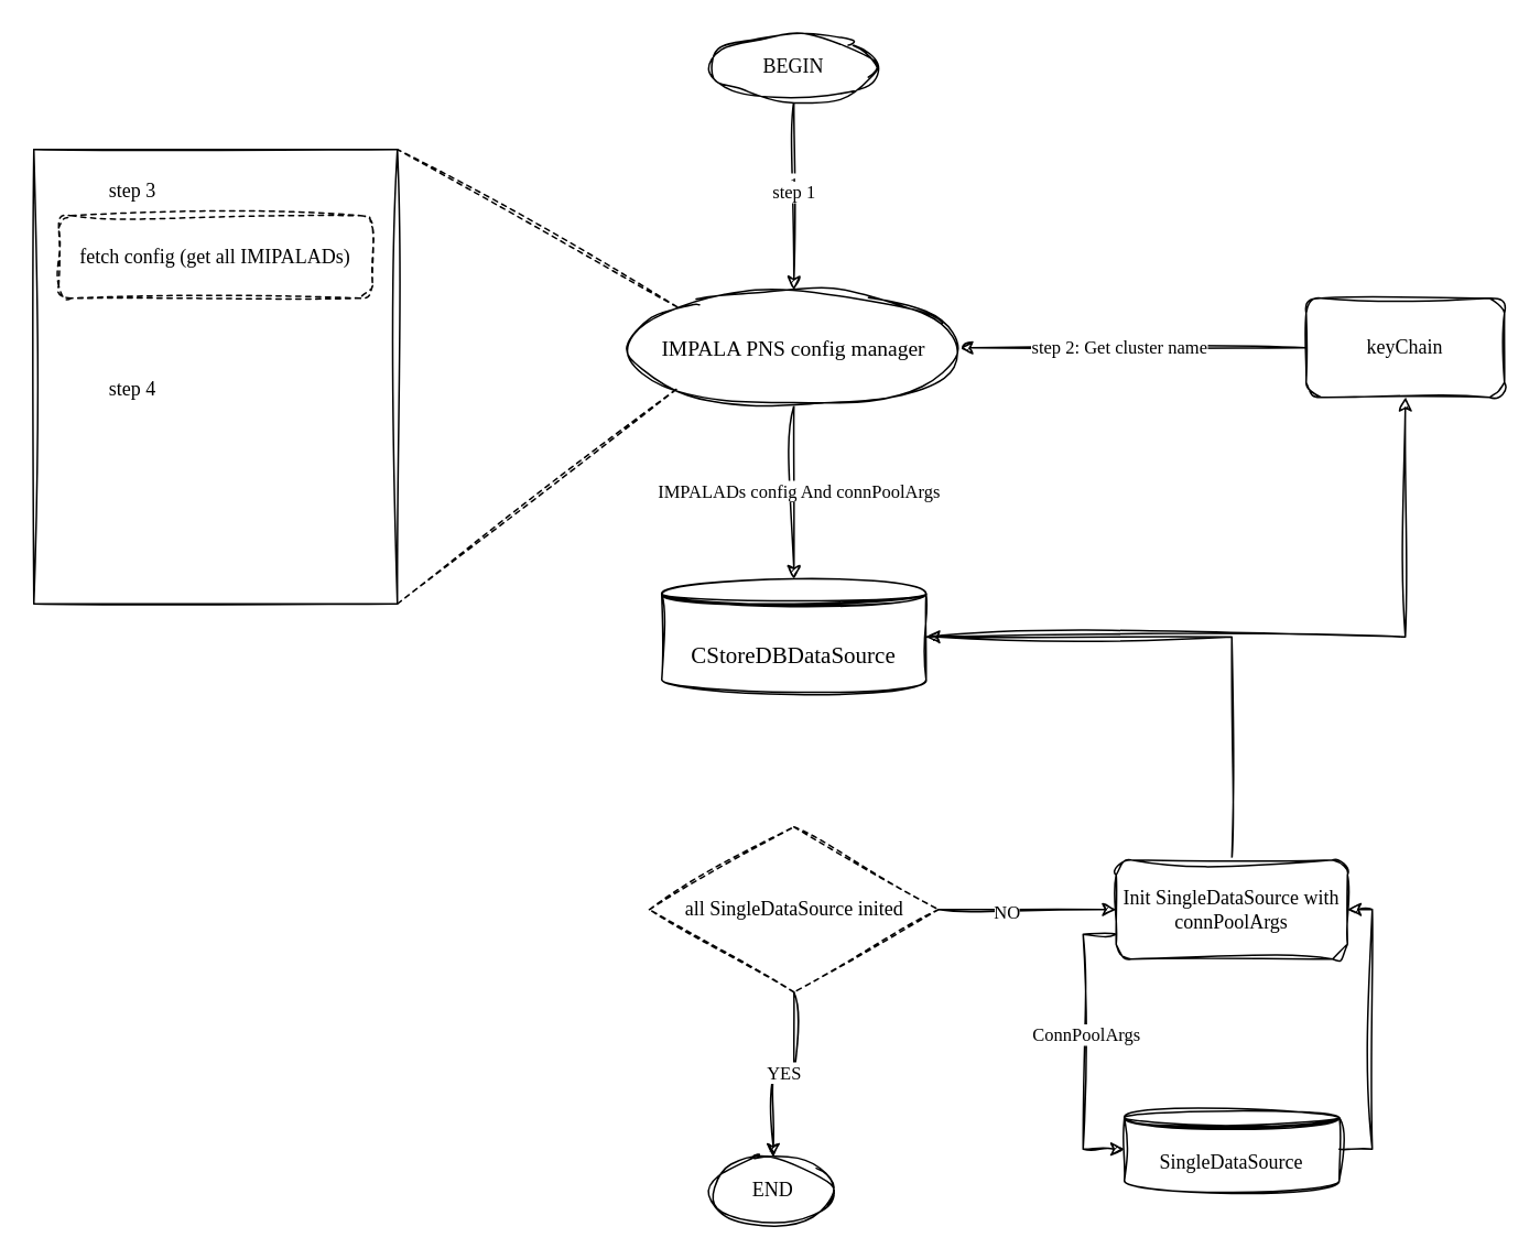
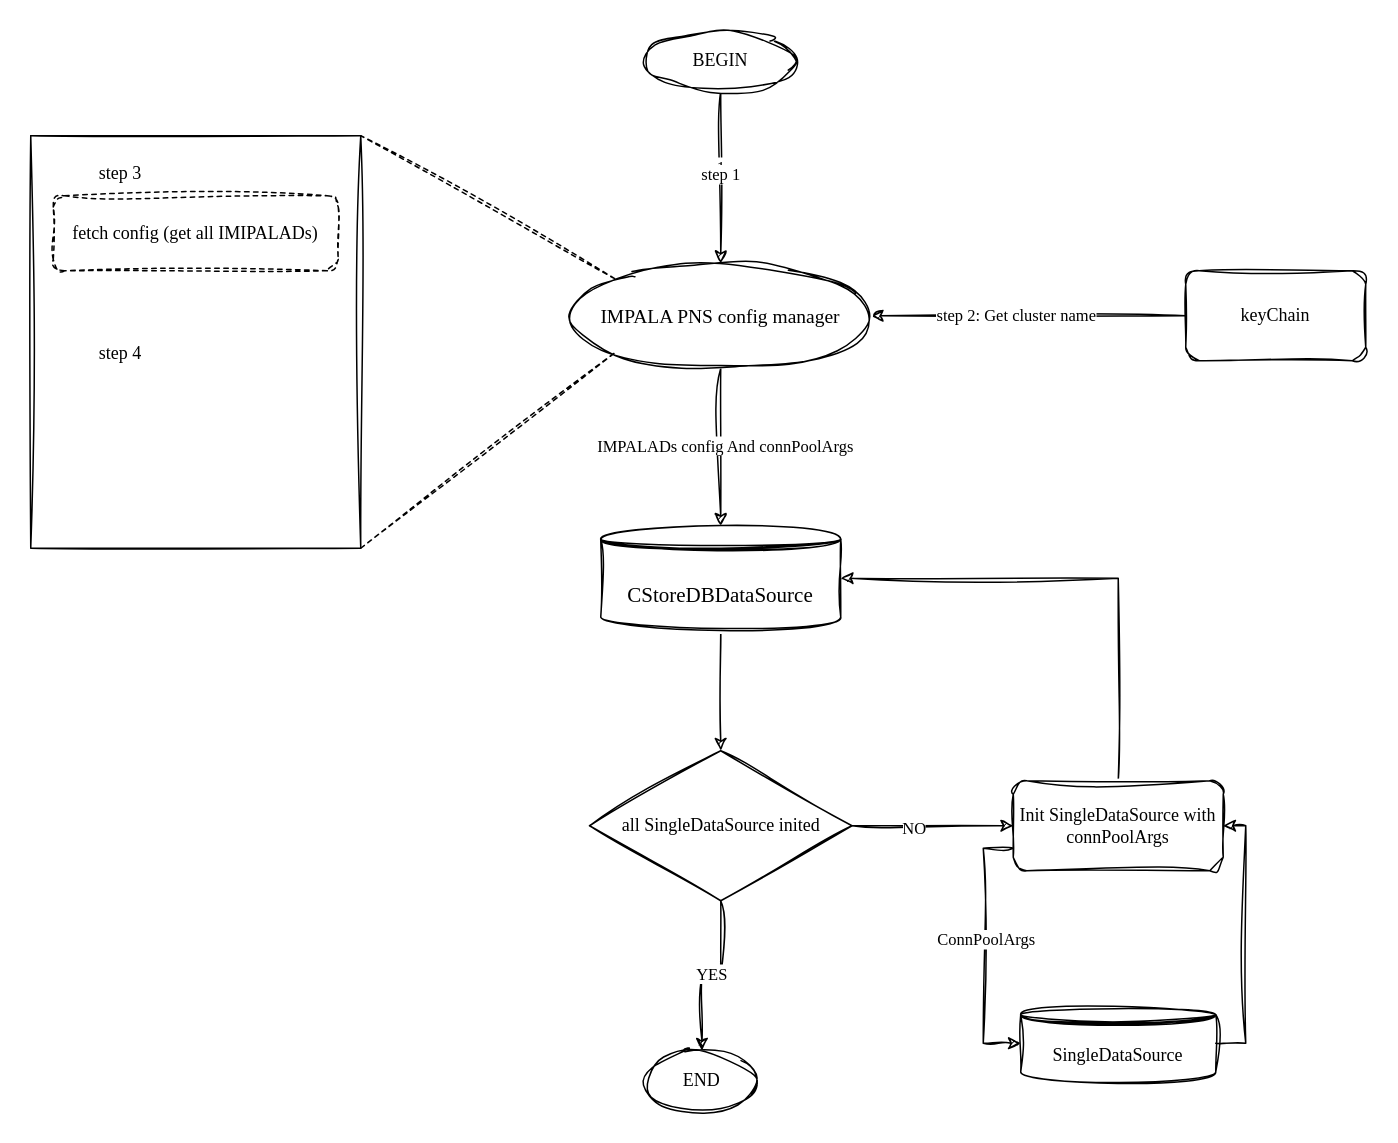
  <mxCell id="0" />
  <mxCell id="1" parent="0" />
  <mxCell id="2" style="edgeStyle=orthogonalEdgeStyle;rounded=0;sketch=1;hachureGap=4;jiggle=2;curveFitting=1;orthogonalLoop=1;jettySize=auto;html=1;entryX=1;entryY=0.5;entryDx=0;entryDy=0;fontFamily=Comic Sans MS;" edge="1" parent="1" source="4" target="7"><mxGeometry relative="1" as="geometry" /></mxCell>
  <mxCell id="3" value="step 2: Get cluster name" style="edgeLabel;html=1;align=center;verticalAlign=middle;resizable=0;points=[];sketch=1;hachureGap=4;jiggle=2;curveFitting=1;fontFamily=Comic Sans MS;" vertex="1" connectable="0" parent="2"><mxGeometry x="0.088" y="-1" relative="1" as="geometry"><mxPoint as="offset" /></mxGeometry></mxCell>
  <mxCell id="4" value="keyChain" style="rounded=1;whiteSpace=wrap;html=1;sketch=1;hachureGap=4;jiggle=2;curveFitting=1;fontFamily=Comic Sans MS;" vertex="1" parent="1"><mxGeometry x="790" y="180" width="120" height="60" as="geometry" /></mxCell>
  <mxCell id="5" value="" style="edgeStyle=orthogonalEdgeStyle;rounded=0;sketch=1;hachureGap=4;jiggle=2;curveFitting=1;orthogonalLoop=1;jettySize=auto;html=1;fontFamily=Comic Sans MS;entryX=0.5;entryY=0;entryDx=0;entryDy=0;" edge="1" parent="1" source="7" target="19"><mxGeometry relative="1" as="geometry"><mxPoint x="480" y="365" as="targetPoint" /></mxGeometry></mxCell>
  <mxCell id="6" value="IMPALADs config And connPoolArgs" style="edgeLabel;html=1;align=center;verticalAlign=middle;resizable=0;points=[];sketch=1;hachureGap=4;jiggle=2;curveFitting=1;fontFamily=Comic Sans MS;" vertex="1" connectable="0" parent="5"><mxGeometry x="-0.033" y="2" relative="1" as="geometry"><mxPoint as="offset" /></mxGeometry></mxCell>
  <mxCell id="7" value="&lt;font style=&quot;font-size: 13px;&quot;&gt;IMPALA PNS config manager&lt;/font&gt;" style="ellipse;whiteSpace=wrap;html=1;sketch=1;hachureGap=4;jiggle=2;curveFitting=1;fontFamily=Comic Sans MS;" vertex="1" parent="1"><mxGeometry x="380" y="175" width="200" height="70" as="geometry" /></mxCell>
  <mxCell id="8" style="edgeStyle=orthogonalEdgeStyle;rounded=0;sketch=1;hachureGap=4;jiggle=2;curveFitting=1;orthogonalLoop=1;jettySize=auto;html=1;fontFamily=Comic Sans MS;" edge="1" parent="1" source="11" target="7"><mxGeometry relative="1" as="geometry" /></mxCell>
  <mxCell id="9" value="1" style="edgeLabel;html=1;align=center;verticalAlign=middle;resizable=0;points=[];sketch=1;hachureGap=4;jiggle=2;curveFitting=1;fontFamily=Comic Sans MS;" vertex="1" connectable="0" parent="8"><mxGeometry x="-0.13" y="-1" relative="1" as="geometry"><mxPoint as="offset" /></mxGeometry></mxCell>
  <mxCell id="10" value="step 1" style="edgeLabel;html=1;align=center;verticalAlign=middle;resizable=0;points=[];sketch=1;hachureGap=4;jiggle=2;curveFitting=1;fontFamily=Comic Sans MS;" vertex="1" connectable="0" parent="8"><mxGeometry x="-0.043" y="-1" relative="1" as="geometry"><mxPoint as="offset" /></mxGeometry></mxCell>
  <mxCell id="11" value="BEGIN" style="ellipse;whiteSpace=wrap;html=1;sketch=1;hachureGap=4;jiggle=2;curveFitting=1;fontFamily=Comic Sans MS;" vertex="1" parent="1"><mxGeometry x="430" y="20" width="100" height="40" as="geometry" /></mxCell>
  <mxCell id="12" value="" style="endArrow=none;html=1;rounded=0;sketch=1;hachureGap=4;jiggle=2;curveFitting=1;fontFamily=Comic Sans MS;exitX=0;exitY=0;exitDx=0;exitDy=0;dashed=1;entryX=1;entryY=0;entryDx=0;entryDy=0;" edge="1" parent="1" source="7" target="14"><mxGeometry width="50" height="50" relative="1" as="geometry"><mxPoint x="300" y="140" as="sourcePoint" /><mxPoint x="280" y="80" as="targetPoint" /></mxGeometry></mxCell>
  <mxCell id="13" value="" style="endArrow=none;html=1;rounded=0;sketch=1;hachureGap=4;jiggle=2;curveFitting=1;fontFamily=Comic Sans MS;entryX=0;entryY=1;entryDx=0;entryDy=0;dashed=1;exitX=1;exitY=1;exitDx=0;exitDy=0;" edge="1" parent="1" source="14" target="7"><mxGeometry width="50" height="50" relative="1" as="geometry"><mxPoint x="280" y="360" as="sourcePoint" /><mxPoint x="320" y="290" as="targetPoint" /></mxGeometry></mxCell>
  <mxCell id="14" value="" style="swimlane;startSize=0;sketch=1;hachureGap=4;jiggle=2;curveFitting=1;fontFamily=Comic Sans MS;" vertex="1" parent="1"><mxGeometry x="20" y="90" width="220" height="275" as="geometry" /></mxCell>
  <mxCell id="15" value="fetch config (get all IMIPALADs)" style="rounded=1;whiteSpace=wrap;html=1;sketch=1;hachureGap=4;jiggle=2;curveFitting=1;fontFamily=Comic Sans MS;dashed=1;" vertex="1" parent="14"><mxGeometry x="15" y="40" width="190" height="50" as="geometry" /></mxCell>
  <mxCell id="16" value="step 4" style="text;html=1;align=center;verticalAlign=middle;whiteSpace=wrap;rounded=0;fontFamily=Comic Sans MS;" vertex="1" parent="14"><mxGeometry x="30" y="130" width="60" height="30" as="geometry" /></mxCell>
  <mxCell id="17" value="step 3" style="text;html=1;align=center;verticalAlign=middle;whiteSpace=wrap;rounded=0;fontFamily=Comic Sans MS;" vertex="1" parent="14"><mxGeometry x="30" y="10" width="60" height="30" as="geometry" /></mxCell>
- <mxCell id="18" value="" style="edgeStyle=orthogonalEdgeStyle;rounded=0;sketch=1;hachureGap=4;jiggle=2;curveFitting=1;orthogonalLoop=1;jettySize=auto;html=1;fontFamily=Comic Sans MS;" edge="1" parent="1" source="19" target="4"><mxGeometry relative="1" as="geometry" /></mxCell>
+ <mxCell id="18" value="" style="edgeStyle=orthogonalEdgeStyle;rounded=0;sketch=1;hachureGap=4;jiggle=2;curveFitting=1;orthogonalLoop=1;jettySize=auto;html=1;fontFamily=Comic Sans MS;" edge="1" parent="1" source="19" target="24"><mxGeometry relative="1" as="geometry" /></mxCell>
  <mxCell id="19" value="&lt;span style=&quot;&quot;&gt;&lt;font style=&quot;font-size: 14px;&quot;&gt;CStoreDBDataSource&lt;/font&gt;&lt;/span&gt;" style="shape=datastore;whiteSpace=wrap;html=1;sketch=1;hachureGap=4;jiggle=2;curveFitting=1;fontFamily=Comic Sans MS;" vertex="1" parent="1"><mxGeometry x="400" y="350" width="160" height="70" as="geometry" /></mxCell>
  <mxCell id="20" style="edgeStyle=orthogonalEdgeStyle;rounded=0;sketch=1;hachureGap=4;jiggle=2;curveFitting=1;orthogonalLoop=1;jettySize=auto;html=1;exitX=0.5;exitY=1;exitDx=0;exitDy=0;fontFamily=Comic Sans MS;" edge="1" parent="1" source="24" target="25"><mxGeometry relative="1" as="geometry" /></mxCell>
  <mxCell id="21" value="YES" style="edgeLabel;html=1;align=center;verticalAlign=middle;resizable=0;points=[];sketch=1;hachureGap=4;jiggle=2;curveFitting=1;fontFamily=Comic Sans MS;" vertex="1" connectable="0" parent="20"><mxGeometry x="0.02" y="-2" relative="1" as="geometry"><mxPoint as="offset" /></mxGeometry></mxCell>
  <mxCell id="22" style="edgeStyle=orthogonalEdgeStyle;rounded=0;sketch=1;hachureGap=4;jiggle=2;curveFitting=1;orthogonalLoop=1;jettySize=auto;html=1;exitX=1;exitY=0.5;exitDx=0;exitDy=0;fontFamily=Comic Sans MS;entryX=0;entryY=0.5;entryDx=0;entryDy=0;" edge="1" parent="1" source="24" target="31"><mxGeometry relative="1" as="geometry"><mxPoint x="690" y="550" as="targetPoint" /></mxGeometry></mxCell>
  <mxCell id="23" value="NO" style="edgeLabel;html=1;align=center;verticalAlign=middle;resizable=0;points=[];sketch=1;hachureGap=4;jiggle=2;curveFitting=1;fontFamily=Comic Sans MS;" vertex="1" connectable="0" parent="22"><mxGeometry x="-0.26" y="-1" relative="1" as="geometry"><mxPoint x="1" as="offset" /></mxGeometry></mxCell>
- <mxCell id="24" value="all SingleDataSource inited" style="rhombus;whiteSpace=wrap;html=1;fontFamily=Comic Sans MS;sketch=1;hachureGap=4;jiggle=2;curveFitting=1;dashed=1;" vertex="1" parent="1"><mxGeometry x="392.5" y="500" width="175" height="100" as="geometry" /></mxCell>
+ <mxCell id="24" value="all SingleDataSource inited" style="rhombus;whiteSpace=wrap;html=1;fontFamily=Comic Sans MS;sketch=1;hachureGap=4;jiggle=2;curveFitting=1;" vertex="1" parent="1"><mxGeometry x="392.5" y="500" width="175" height="100" as="geometry" /></mxCell>
  <mxCell id="25" value="END" style="ellipse;whiteSpace=wrap;html=1;sketch=1;hachureGap=4;jiggle=2;curveFitting=1;fontFamily=Comic Sans MS;" vertex="1" parent="1"><mxGeometry x="430" y="700" width="75" height="40" as="geometry" /></mxCell>
  <mxCell id="26" style="edgeStyle=orthogonalEdgeStyle;rounded=0;sketch=1;hachureGap=4;jiggle=2;curveFitting=1;orthogonalLoop=1;jettySize=auto;html=1;exitX=1;exitY=0.5;exitDx=0;exitDy=0;entryX=1;entryY=0.5;entryDx=0;entryDy=0;fontFamily=Comic Sans MS;" edge="1" parent="1" source="27" target="31"><mxGeometry relative="1" as="geometry" /></mxCell>
  <mxCell id="27" value="SingleDataSource" style="shape=datastore;whiteSpace=wrap;html=1;sketch=1;hachureGap=4;jiggle=2;curveFitting=1;fontFamily=Comic Sans MS;" vertex="1" parent="1"><mxGeometry x="680" y="670" width="130" height="50" as="geometry" /></mxCell>
  <mxCell id="28" style="edgeStyle=orthogonalEdgeStyle;rounded=0;sketch=1;hachureGap=4;jiggle=2;curveFitting=1;orthogonalLoop=1;jettySize=auto;html=1;entryX=1;entryY=0.5;entryDx=0;entryDy=0;fontFamily=Comic Sans MS;" edge="1" parent="1" source="31" target="19"><mxGeometry relative="1" as="geometry"><Array as="points"><mxPoint x="745" y="385" /></Array></mxGeometry></mxCell>
  <mxCell id="29" style="edgeStyle=orthogonalEdgeStyle;rounded=0;sketch=1;hachureGap=4;jiggle=2;curveFitting=1;orthogonalLoop=1;jettySize=auto;html=1;exitX=0;exitY=0.75;exitDx=0;exitDy=0;entryX=0;entryY=0.5;entryDx=0;entryDy=0;fontFamily=Comic Sans MS;" edge="1" parent="1" source="31" target="27"><mxGeometry relative="1" as="geometry" /></mxCell>
  <mxCell id="30" value="ConnPoolArgs" style="edgeLabel;html=1;align=center;verticalAlign=middle;resizable=0;points=[];sketch=1;hachureGap=4;jiggle=2;curveFitting=1;fontFamily=Comic Sans MS;" vertex="1" connectable="0" parent="29"><mxGeometry x="-0.086" y="1" relative="1" as="geometry"><mxPoint as="offset" /></mxGeometry></mxCell>
  <mxCell id="31" value="Init&amp;nbsp;SingleDataSource with connPoolArgs" style="rounded=1;whiteSpace=wrap;html=1;sketch=1;hachureGap=4;jiggle=2;curveFitting=1;fontFamily=Comic Sans MS;" vertex="1" parent="1"><mxGeometry x="675" y="520" width="140" height="60" as="geometry" /></mxCell>
